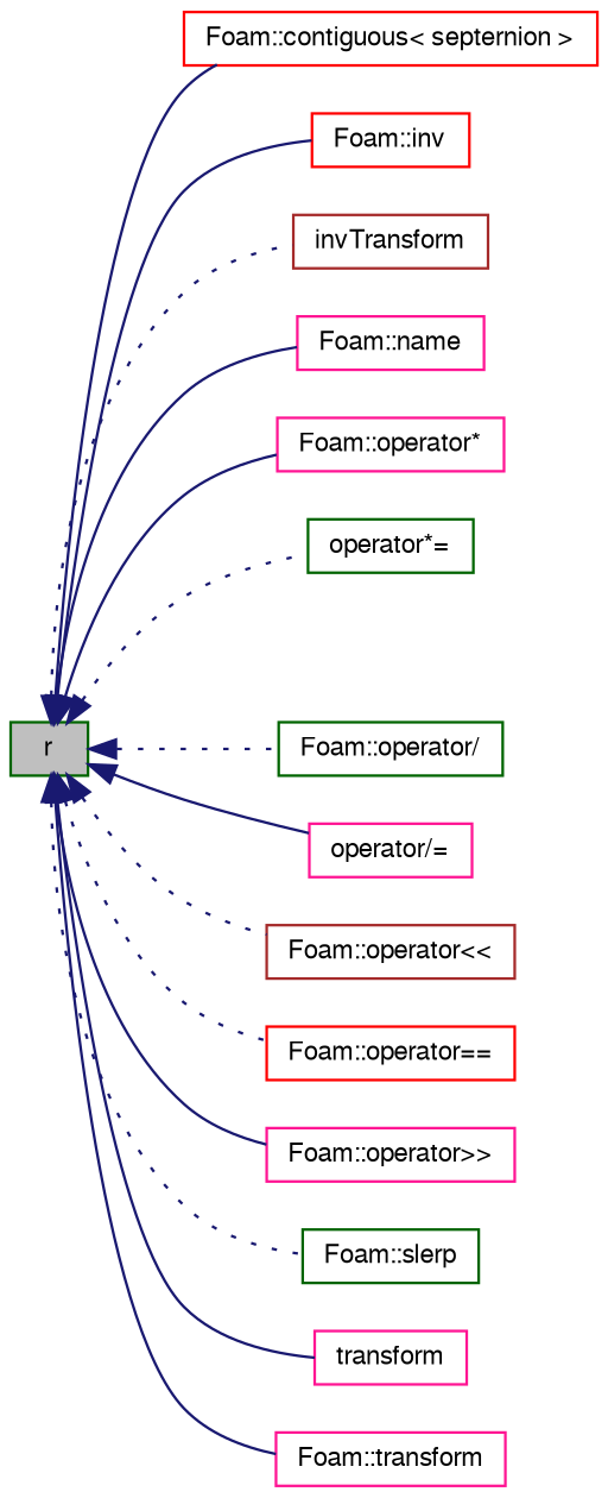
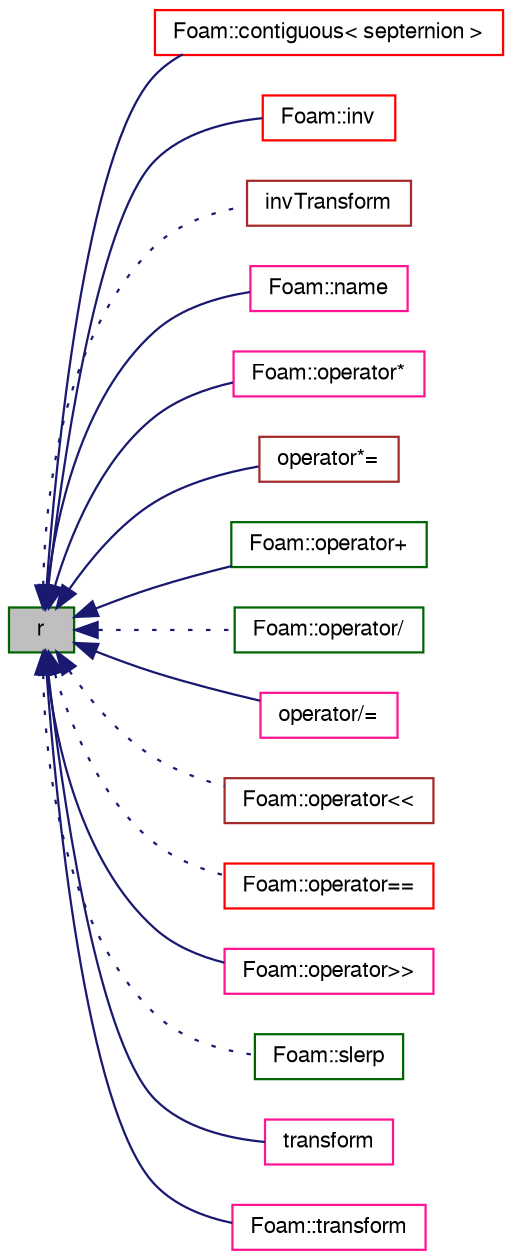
  digraph {
    rankdir=LR
    node [color=deeppink fontname=FreeSans fontsize=10 shape=record]
    edge [color=midnightblue dir=back fontname=FreeSans fontsize=10 labelfontname=FreeSans labelfontsize=10 style=solid]
    n1 [color=darkgreen fillcolor=grey75 fontcolor=black height=0.2 label=r style=filled width=0.4]
    n2 [color=red height=0.2 label="Foam::contiguous\< septernion \>" width=0.4]
    n3 [color=red height=0.2 label="Foam::inv" width=0.4]
    n4 [color=brown height=0.2 label=invTransform width=0.4]
    n5 [height=0.2 label="Foam::name" width=0.4]
    n6 [height=0.2 label="Foam::operator*" width=0.4]
-   n7 [color=darkgreen height=0.2 label="operator*=" width=0.4]
+   n7 [color=brown height=0.2 label="operator*=" width=0.4]
+   n8 [color=darkgreen height=0.2 label="Foam::operator+" width=0.4]
    n9 [color=darkgreen height=0.2 label="Foam::operator/" width=0.4]
    n10 [height=0.2 label="operator/=" width=0.4]
    n11 [color=brown height=0.2 label="Foam::operator\<\<" width=0.4]
    n12 [color=red height=0.2 label="Foam::operator==" width=0.4]
    n13 [height=0.2 label="Foam::operator\>\>" width=0.4]
    n14 [color=darkgreen height=0.2 label="Foam::slerp" width=0.4]
    n15 [height=0.2 label=transform width=0.4]
    n16 [height=0.2 label="Foam::transform" width=0.4]
    n1 -> n2
    n1 -> n3
    n1 -> n4 [style=dotted]
    n1 -> n5
    n1 -> n6
-   n1 -> n7 [style=dotted]
+   n1 -> n7
+   n1 -> n8
    n1 -> n9 [style=dotted]
    n1 -> n10
    n1 -> n11 [style=dotted]
    n1 -> n12 [style=dotted]
    n1 -> n13
    n1 -> n14 [style=dotted]
    n1 -> n15
    n1 -> n16
  }
